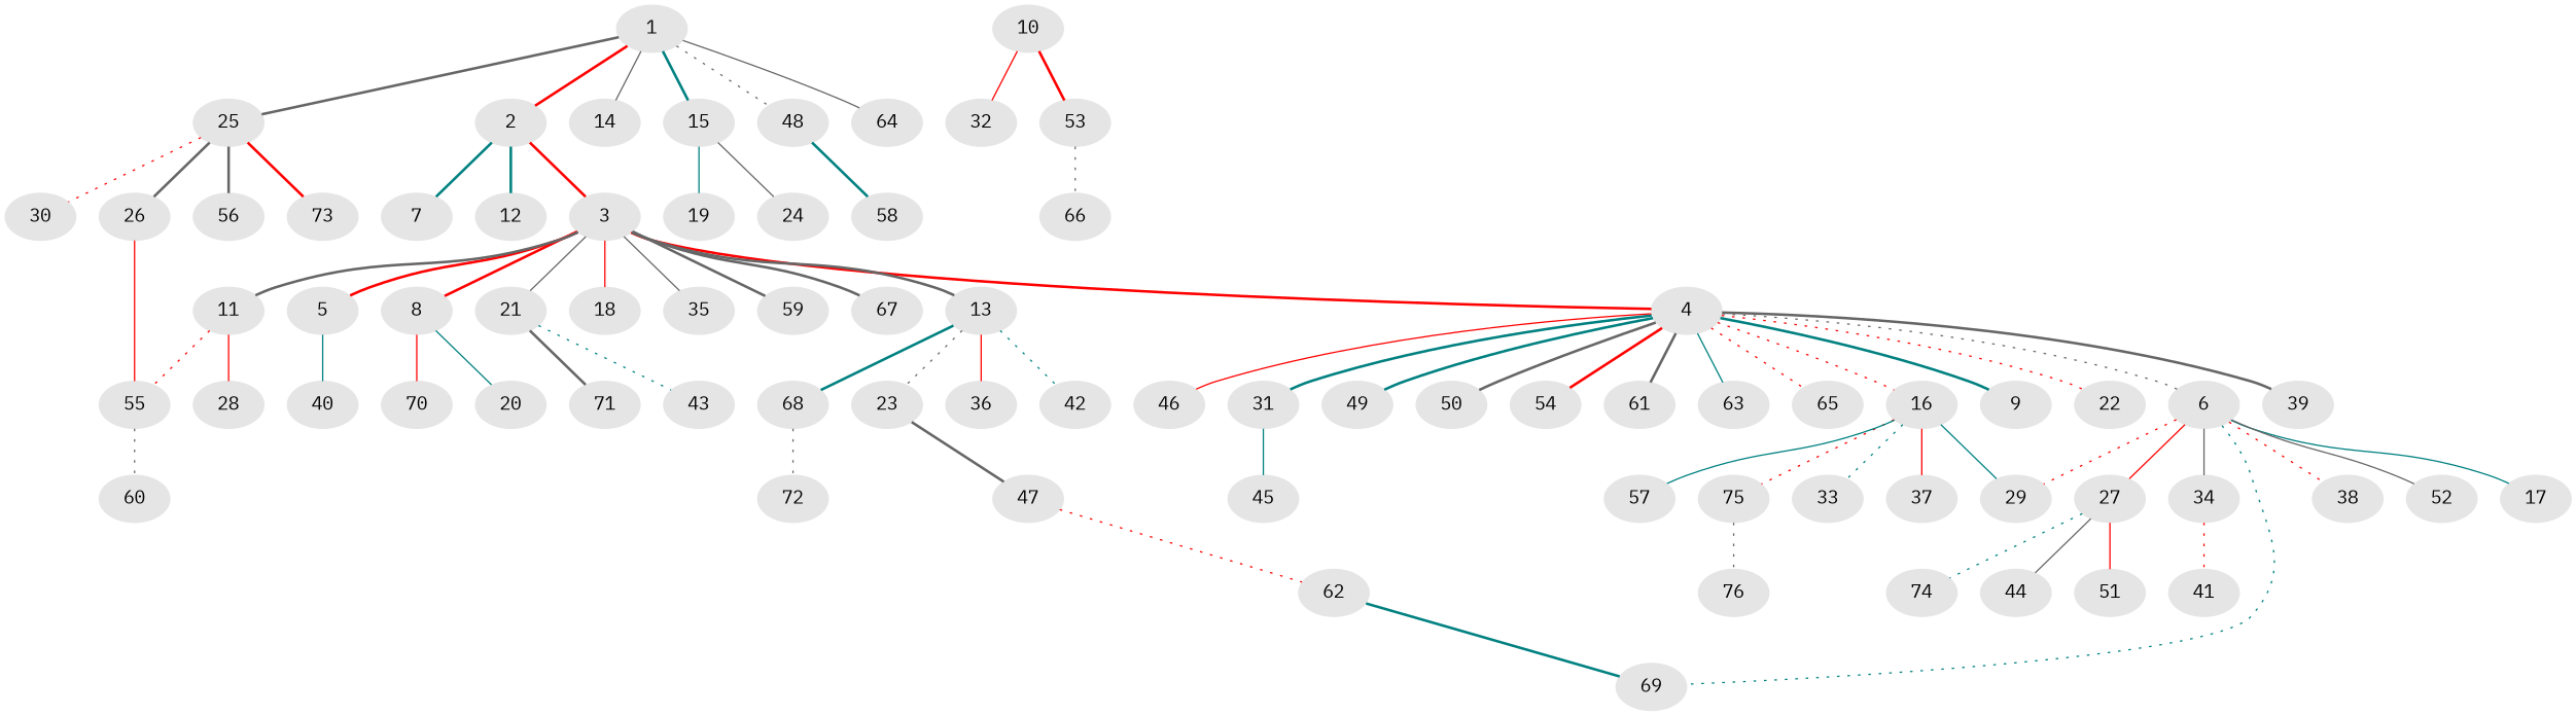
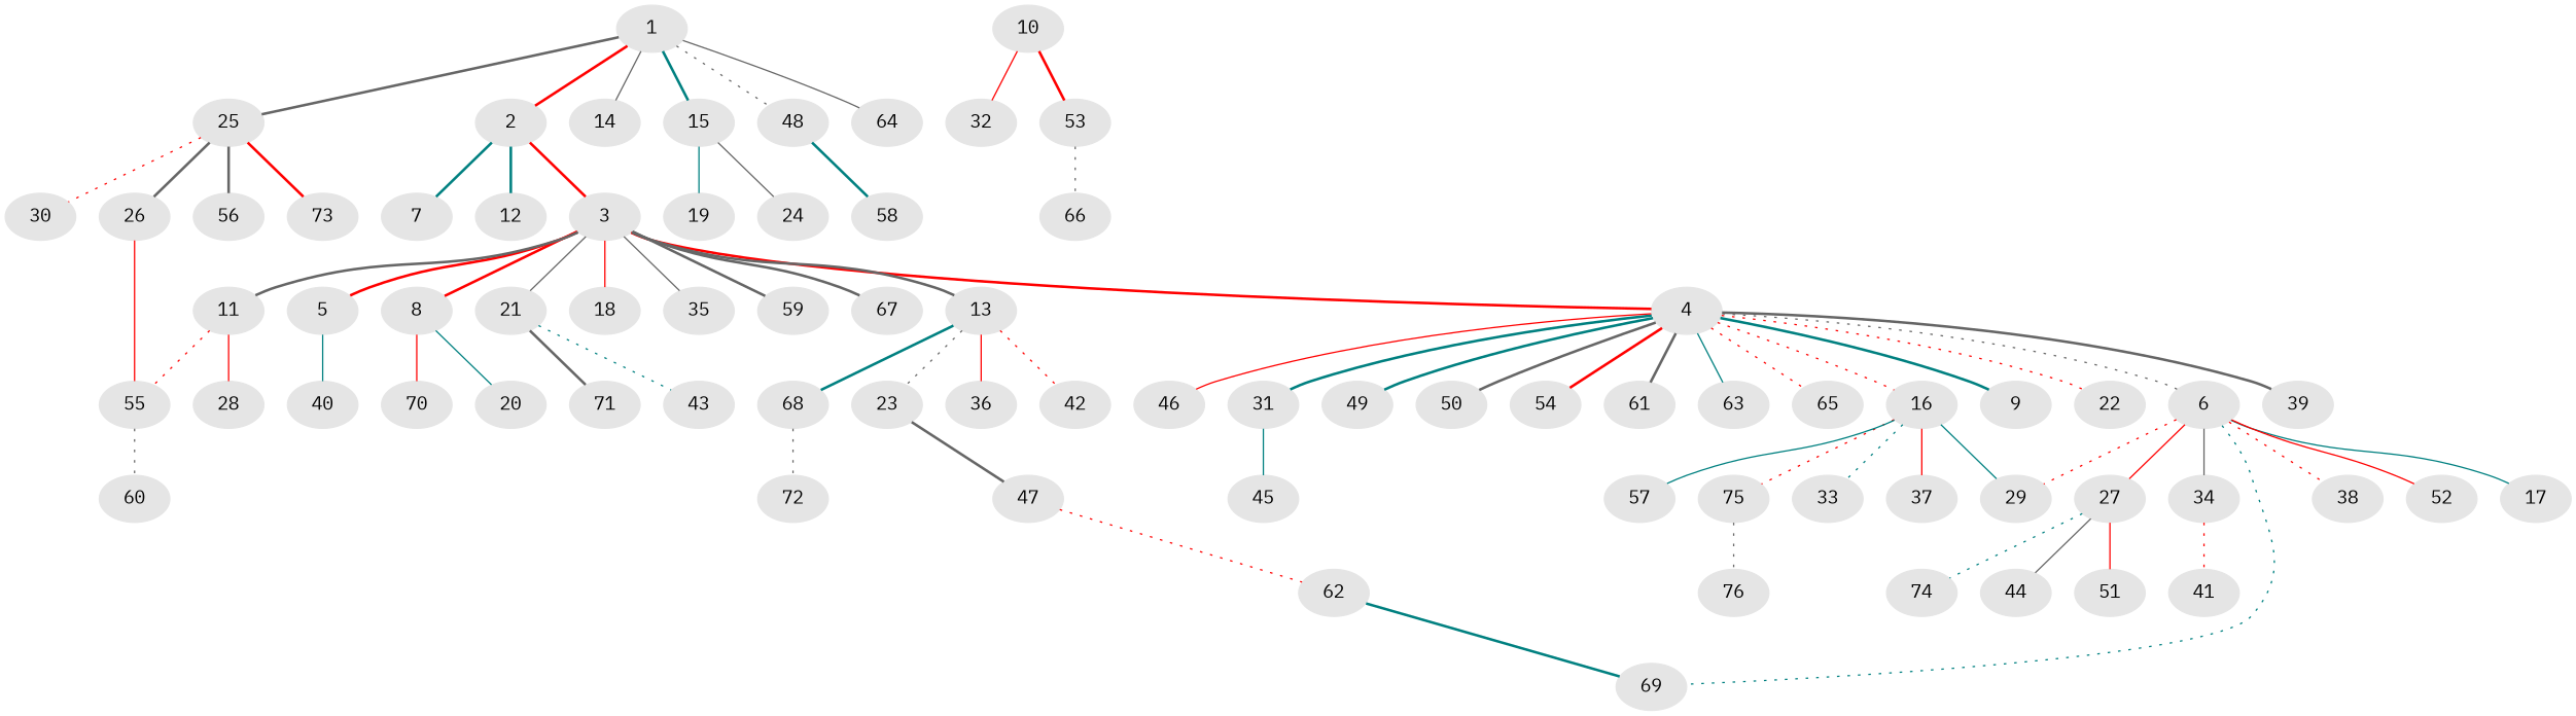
  graph {
    fontname="IBM Plex Mono"
    node [color=gray90 fontname="IBM Plex Mono" style=filled]
    edge [color=red fontname="IBM Plex Mono" style=bold]
    1
    2
    14
    15
    25
    48
    64
    3
    7
    12
    19
    24
    26
    30
    56
    73
    58
    4
    5
    8
    11
    13
    18
    21
    35
    59
    67
    6
    9
    16
    22
    31
    39
    46
    49
    50
    54
    61
    63
    65
    40
    20
    70
    28
    55
    23
    36
    42
    68
    43
    71
    17
    27
    29
    34
    38
    52
    69
    75
    33
    37
    57
    45
    10
    32
    53
    44
    51
    74
    41
    66
    76
    60
    47
    72
    62
    1 -- 2
    1 -- 14 [color=gray40 style=solid]
    1 -- 15 [color=teal]
    1 -- 25 [color=gray40]
    1 -- 48 [color=gray40 style=dotted]
    1 -- 64 [color=gray40 style=solid]
    2 -- 3
    2 -- 7 [color=teal]
    2 -- 12 [color=teal]
    15 -- 19 [color=teal style=solid]
    15 -- 24 [color=gray40 style=solid]
    25 -- 26 [color=gray40]
    25 -- 30 [style=dotted]
    25 -- 56 [color=gray40]
    25 -- 73
    48 -- 58 [color=teal]
    3 -- 4
    3 -- 5
    3 -- 8
    3 -- 11 [color=gray40]
    3 -- 13 [color=gray40]
    3 -- 18 [style=solid]
    3 -- 21 [color=gray40 style=solid]
    3 -- 35 [color=gray40 style=solid]
    3 -- 59 [color=gray40]
    3 -- 67 [color=gray40]
    26 -- 55 [style=solid]
    4 -- 6 [color=gray40 style=dotted]
    4 -- 9 [color=teal]
    4 -- 16 [style=dotted]
    4 -- 22 [style=dotted]
    4 -- 31 [color=teal]
    4 -- 39 [color=gray40]
    4 -- 46 [style=solid]
    4 -- 49 [color=teal]
    4 -- 50 [color=gray40]
    4 -- 54
    4 -- 61 [color=gray40]
    4 -- 63 [color=teal style=solid]
    4 -- 65 [style=dotted]
    5 -- 40 [color=teal style=solid]
    8 -- 20 [color=teal style=solid]
    8 -- 70 [style=solid]
    11 -- 28 [style=solid]
    11 -- 55 [style=dotted]
    13 -- 23 [color=gray40 style=dotted]
    13 -- 36 [style=solid]
-   13 -- 42 [color=teal style=dotted]
+   13 -- 42 [style=dotted]
    13 -- 68 [color=teal]
    21 -- 43 [color=teal style=dotted]
    21 -- 71 [color=gray40]
    6 -- 17 [color=teal style=solid]
    6 -- 27 [style=solid]
    6 -- 29 [style=dotted]
    6 -- 34 [color=gray40 style=solid]
    6 -- 38 [style=dotted]
-   6 -- 52 [color=gray40 style=solid]
+   6 -- 52 [style=solid]
    6 -- 69 [color=teal style=dotted]
    16 -- 29 [color=teal style=solid]
    16 -- 75 [style=dotted]
    16 -- 33 [color=teal style=dotted]
    16 -- 37 [style=solid]
    16 -- 57 [color=teal style=solid]
    31 -- 45 [color=teal style=solid]
    55 -- 60 [color=gray40 style=dotted]
    23 -- 47 [color=gray40]
    68 -- 72 [color=gray40 style=dotted]
    27 -- 44 [color=gray40 style=solid]
    27 -- 51 [style=solid]
    27 -- 74 [color=teal style=dotted]
    34 -- 41 [style=dotted]
    75 -- 76 [color=gray40 style=dotted]
    10 -- 32 [style=solid]
    10 -- 53
    53 -- 66 [color=gray40 style=dotted]
    47 -- 62 [style=dotted]
    62 -- 69 [color=teal]
  }
